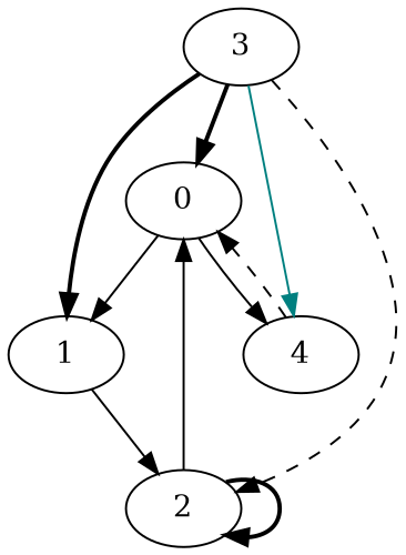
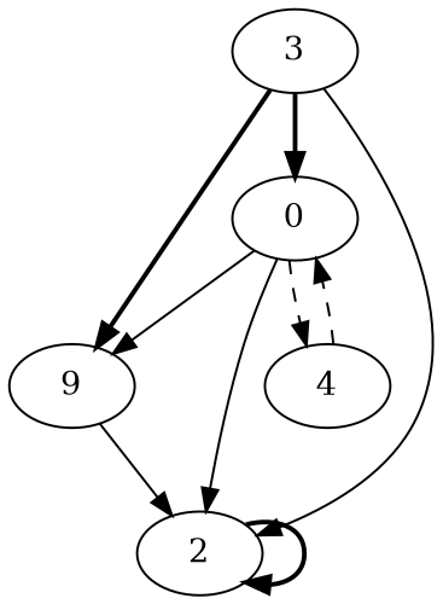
  digraph {
    edge [color=black style=solid]
    0
-   1
+   1 [label=9]
    2
    4
    3
    0 -> 1
-   2 -> 0
-   0 -> 4
+   0 -> 2
+   0 -> 4 [style=dashed]
    1 -> 2
    2 -> 2 [style=bold]
    4 -> 0 [style=dashed]
    3 -> 0 [style=bold]
    3 -> 1 [style=bold]
-   3 -> 2 [style=dashed]
-   3 -> 4 [color=teal]
+   3 -> 2
  }
